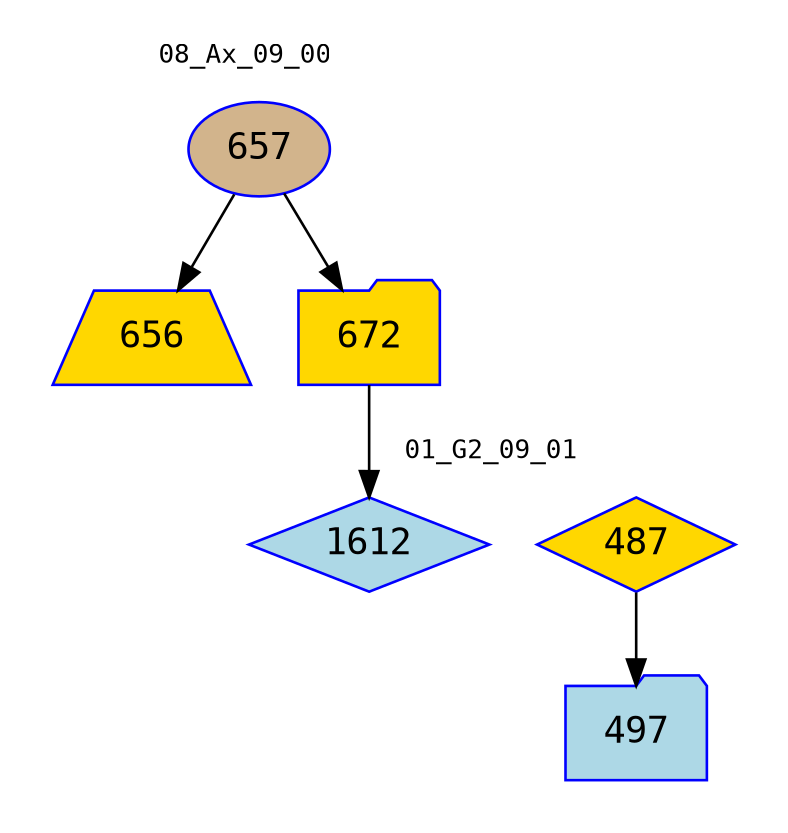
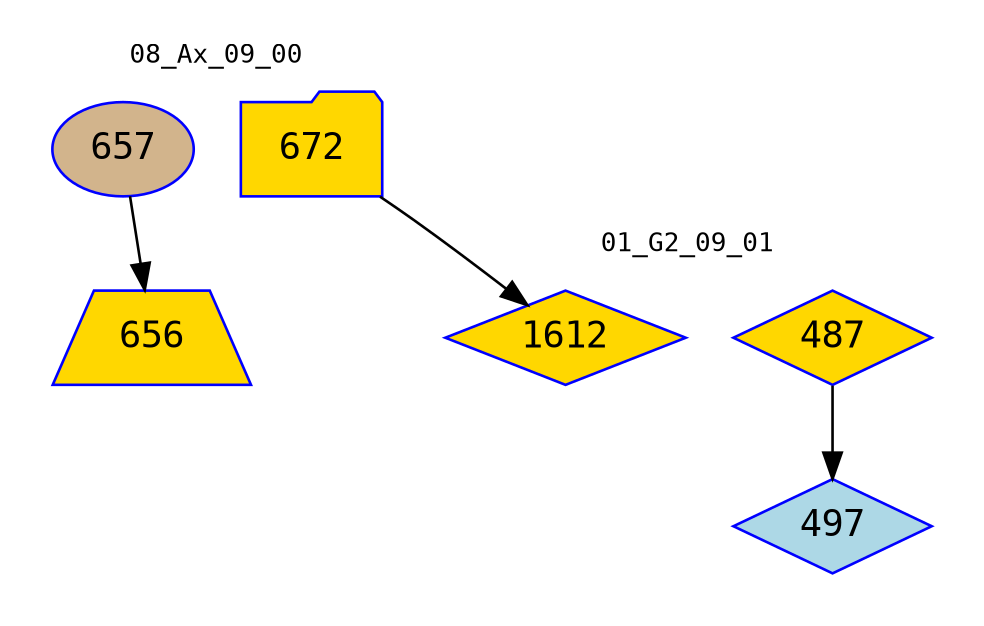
  digraph {
    fontname="DejaVu Sans Mono"
    node [color=blue fillcolor=gold fontname="DejaVu Sans Mono" shape=folder style=filled]
    edge [color=black fontname="DejaVu Sans Mono"]
    n1 [fillcolor=tan label=657 shape=ellipse]
    n2 [label=656 shape=trapezium]
    n3 [label=672]
    n4 [label=487 shape=diamond]
-   n5 [fillcolor=lightblue label=497]
-   n6 [fillcolor=lightblue label=1612 shape=diamond]
+   n5 [fillcolor=lightblue label=497 shape=diamond]
+   n6 [label=1612 shape=diamond]
    subgraph cluster_1 {
      color=white
      fontsize=10
      label="08_Ax_09_00"
      n1
      n2
      n3
    }
    subgraph cluster_2 {
      color=white
      fontsize=10
      label="01_G2_09_01"
      n4
      n5
      n6
    }
    n1 -> n2
-   n1 -> n3
    n3 -> n6
    n4 -> n5
  }
